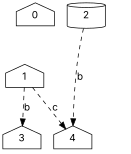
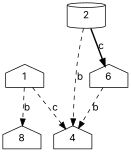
  strict digraph {
    fontname=Inter
    node [fontname=Inter shape=house]
    edge [fontname=Inter style=dashed]
-   0
    1
-   3
+   3 [label=8]
    4
    2 [shape=cylinder]
+   6
    1 -> 3 [label=b]
    1 -> 4 [label=c]
    2 -> 4 [label=b]
+   2 -> 6 [label=c style=bold]
+   6 -> 4 [label=b]
  }
